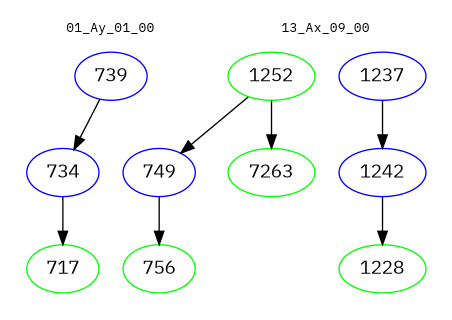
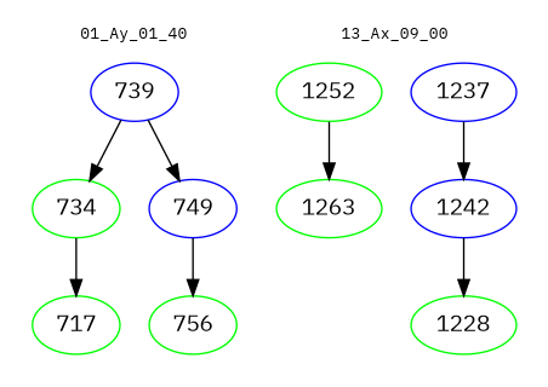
  digraph {
    fontname="IBM Plex Mono"
    node [color=green fontname="IBM Plex Mono"]
    edge [color=black fontname="IBM Plex Mono"]
    n1 [color=blue label=739]
-   n2 [color=blue label=734]
+   n2 [label=734]
    n3 [color=blue label=749]
    n4 [label=717]
    n5 [label=756]
    n6 [color=blue label=1237]
    n7 [color=blue label=1242]
    n8 [label=1252]
    n9 [label=1228]
-   n10 [label=7263]
+   n10 [label=1263]
    subgraph cluster_1 {
      color=white
      fontsize=10
-     label="01_Ay_01_00"
+     label="01_Ay_01_40"
      n1
      n2
      n3
      n4
      n5
    }
    subgraph cluster_2 {
      color=white
      fontsize=10
      label="13_Ax_09_00"
      n6
      n7
      n8
      n9
      n10
    }
    n1 -> n2
-   n8 -> n3
+   n1 -> n3
    n2 -> n4
    n3 -> n5
    n6 -> n7
    n7 -> n9
    n8 -> n10
  }
